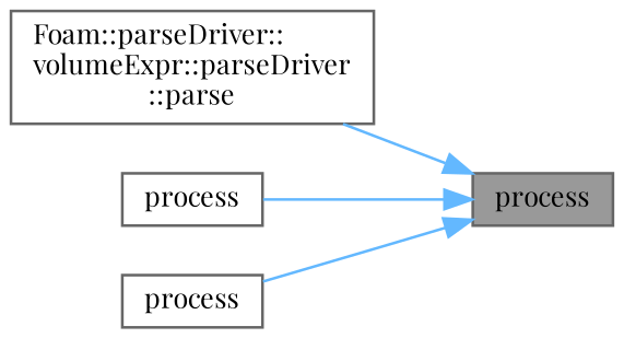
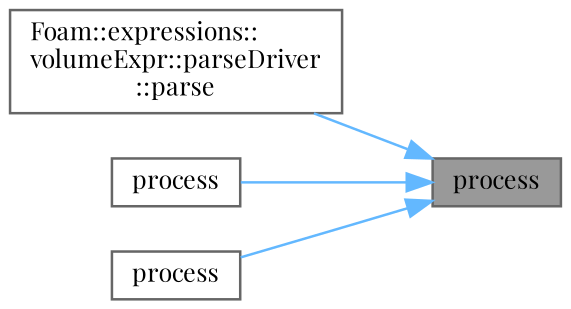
  digraph {
    rankdir=RL
    fontname="Playfair Display"
    node [color=grey40 fillcolor=white fontname="Playfair Display" fontsize=10 shape=box style=filled]
    edge [color=steelblue1 dir=back fontname="Playfair Display" fontsize=10 labelfontname=Helvetica labelfontsize=10 style=solid]
    n1 [color=gray40 fillcolor=grey60 fontcolor=black height=0.2 label=process width=0.4]
-   n2 [height=0.2 label="Foam::parseDriver::\lvolumeExpr::parseDriver\l::parse" width=0.4]
+   n2 [height=0.2 label="Foam::expressions::\lvolumeExpr::parseDriver\l::parse" width=0.4]
    n3 [height=0.2 label=process width=0.4]
    n4 [height=0.2 label=process width=0.4]
    n1 -> n2
    n1 -> n3
    n1 -> n4
  }
